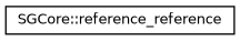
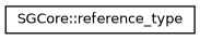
  digraph {
    rankdir=LR
-   n1 [color=black fillcolor=white fontname=Helvetica fontsize=10 height=0.2 label="SGCore::reference_reference" shape=record style=filled width=0.4]
+   n1 [color=black fillcolor=white fontname=Helvetica fontsize=10 height=0.2 label="SGCore::reference_type" shape=record style=filled width=0.4]
  }
